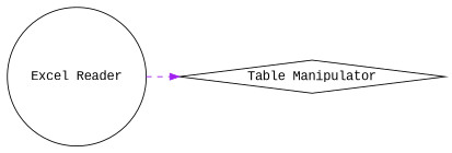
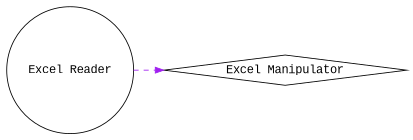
  digraph {
    rankdir=LR
    fontname="Liberation Mono"
    node [fontname="Liberation Mono"]
-   n1 [label="Table Manipulator" shape=diamond]
+   n1 [label="Excel Manipulator" shape=diamond]
    n2 [label="Excel Reader" shape=circle]
    n2 -> n1 [color=purple style=dashed arrowhead=normal fontname="Liberation Mono"]
  }
